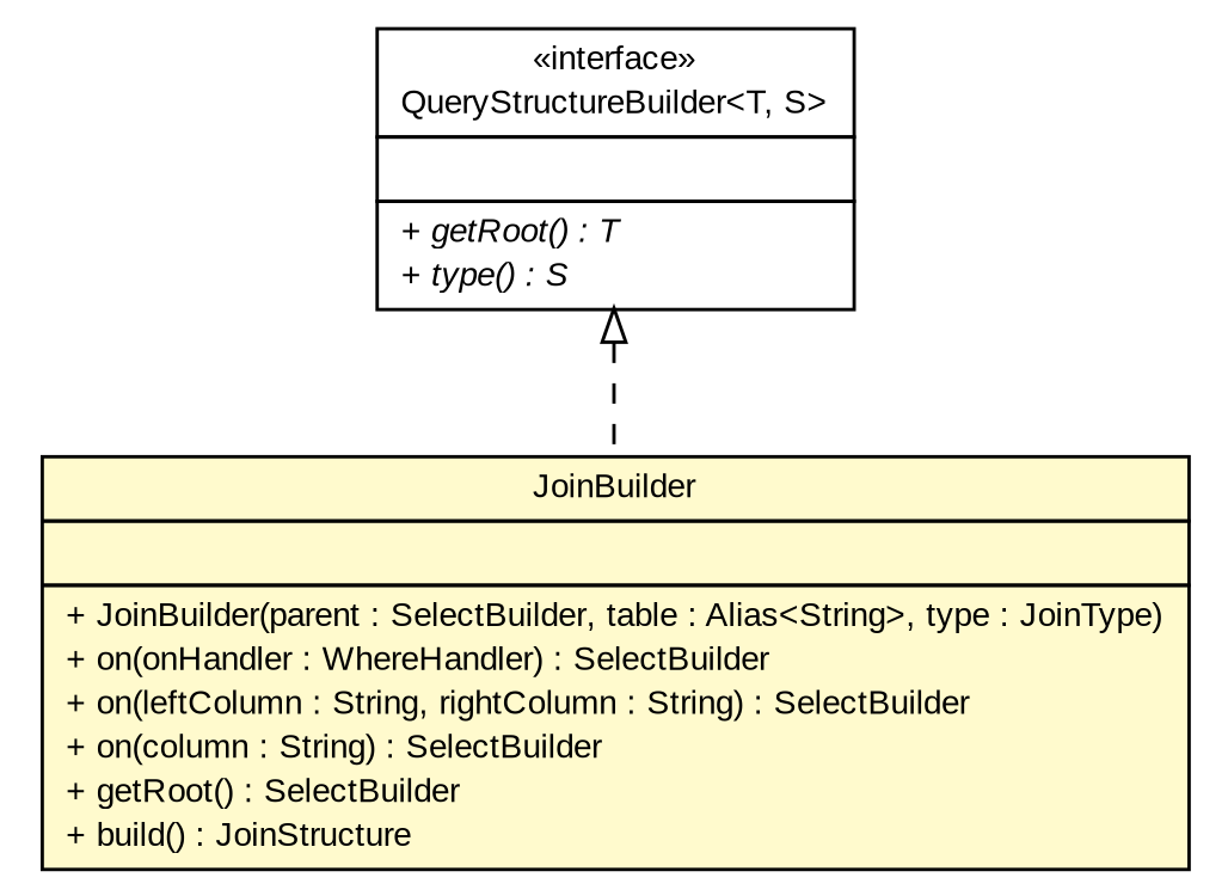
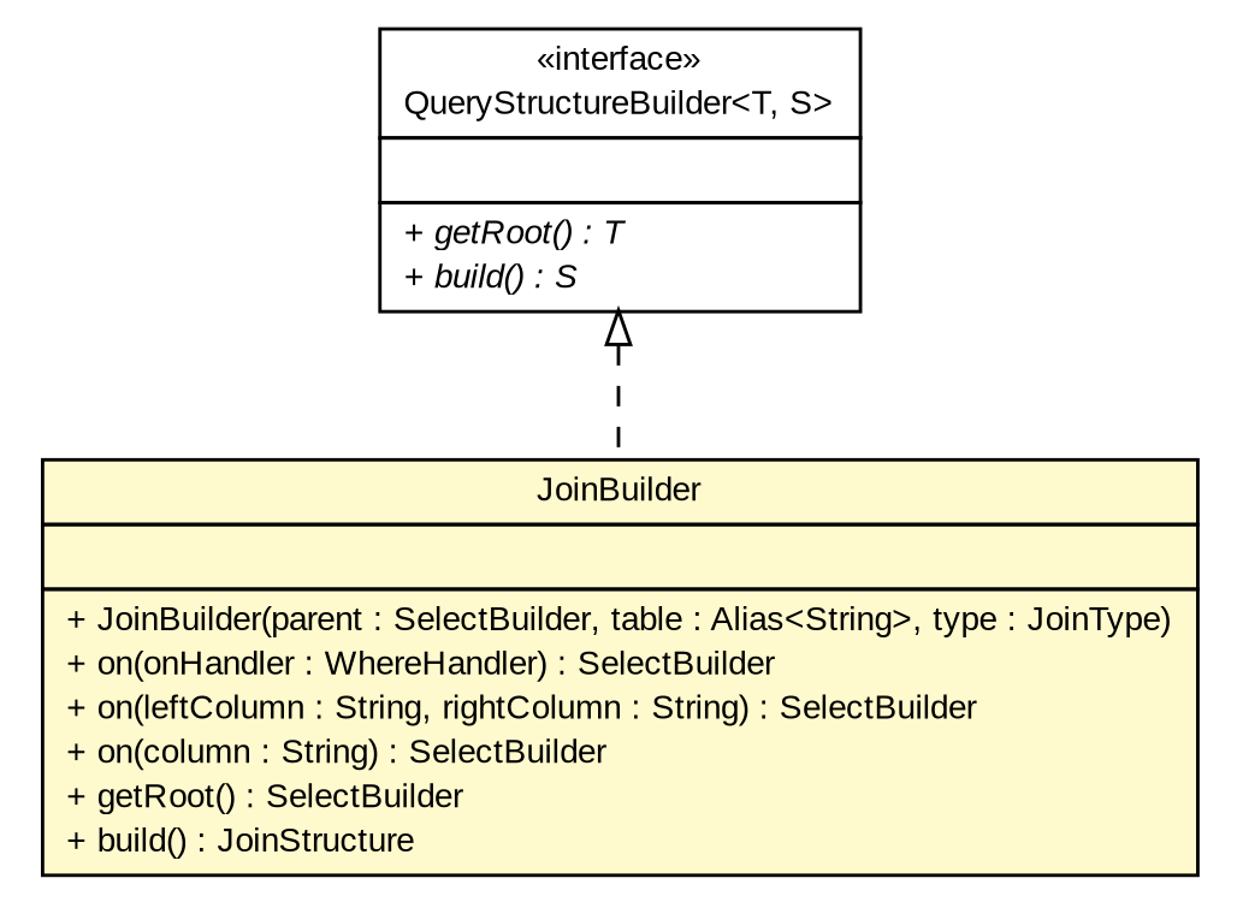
  digraph {
    nodesep=0.25
    ranksep=0.5
    node [fontcolor=black fontname=arial fontsize=10.0 shape=plaintext]
-   n1 [label=<<table title="br.gov.to.sefaz.persistence.query.builder.QueryStructureBuilder" border="0" cellborder="1" cellspacing="0" cellpadding="2" port="p" href="../../../QueryStructureBuilder.html"> 		<tr><td><table border="0" cellspacing="0" cellpadding="1"> <tr><td align="center" balign="center"> &#171;interface&#187; </td></tr> <tr><td align="center" balign="center"> QueryStructureBuilder&lt;T, S&gt; </td></tr> 		</table></td></tr> 		<tr><td><table border="0" cellspacing="0" cellpadding="1"> <tr><td align="left" balign="left">  </td></tr> 		</table></td></tr> 		<tr><td><table border="0" cellspacing="0" cellpadding="1"> <tr><td align="left" balign="left"><font face="arial italic" point-size="10.0"> + getRoot() : T </font></td></tr> <tr><td align="left" balign="left"><font face="arial italic" point-size="10.0"> + type() : S </font></td></tr> 		</table></td></tr> 		</table>>]
+   n1 [label=<<table title="br.gov.to.sefaz.persistence.query.builder.QueryStructureBuilder" border="0" cellborder="1" cellspacing="0" cellpadding="2" port="p" href="../../../QueryStructureBuilder.html"> 		<tr><td><table border="0" cellspacing="0" cellpadding="1"> <tr><td align="center" balign="center"> &#171;interface&#187; </td></tr> <tr><td align="center" balign="center"> QueryStructureBuilder&lt;T, S&gt; </td></tr> 		</table></td></tr> 		<tr><td><table border="0" cellspacing="0" cellpadding="1"> <tr><td align="left" balign="left">  </td></tr> 		</table></td></tr> 		<tr><td><table border="0" cellspacing="0" cellpadding="1"> <tr><td align="left" balign="left"><font face="arial italic" point-size="10.0"> + getRoot() : T </font></td></tr> <tr><td align="left" balign="left"><font face="arial italic" point-size="10.0"> + build() : S </font></td></tr> 		</table></td></tr> 		</table>>]
    n2 [label=<<table title="br.gov.to.sefaz.persistence.query.builder.sql.select.join.JoinBuilder" border="0" cellborder="1" cellspacing="0" cellpadding="2" port="p" bgcolor="lemonChiffon" href="./JoinBuilder.html"> 		<tr><td><table border="0" cellspacing="0" cellpadding="1"> <tr><td align="center" balign="center"> JoinBuilder </td></tr> 		</table></td></tr> 		<tr><td><table border="0" cellspacing="0" cellpadding="1"> <tr><td align="left" balign="left">  </td></tr> 		</table></td></tr> 		<tr><td><table border="0" cellspacing="0" cellpadding="1"> <tr><td align="left" balign="left"> + JoinBuilder(parent : SelectBuilder, table : Alias&lt;String&gt;, type : JoinType) </td></tr> <tr><td align="left" balign="left"> + on(onHandler : WhereHandler) : SelectBuilder </td></tr> <tr><td align="left" balign="left"> + on(leftColumn : String, rightColumn : String) : SelectBuilder </td></tr> <tr><td align="left" balign="left"> + on(column : String) : SelectBuilder </td></tr> <tr><td align="left" balign="left"> + getRoot() : SelectBuilder </td></tr> <tr><td align="left" balign="left"> + build() : JoinStructure </td></tr> 		</table></td></tr> 		</table>>]
    n1 -> n2 [arrowtail=empty dir=back fontname=arial fontsize=10 headport=p labelfontname=arial labelfontsize=10 style=dashed tailport=p]
  }
